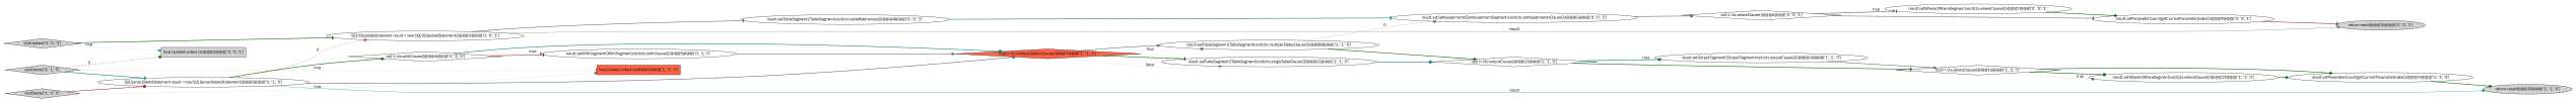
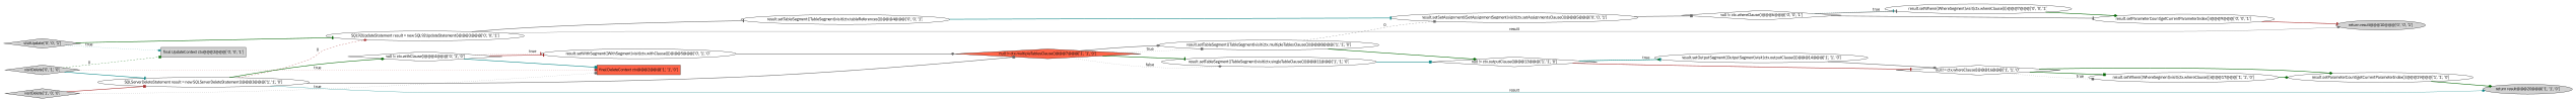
  digraph {
    fontname="IBM Plex Sans"
    rankdir=LR
    node [fillcolor=white fontname="IBM Plex Sans" shape=ellipse style=filled]
    edge [arrowhead=diamond color=gray40 fontname="IBM Plex Sans" style=bold]
    n1 [label="result.setWithSegment((WithSegment)visit(ctx.withClause()))@@@5@@@['0', '1', '0']"]
    n2 [fillcolor=tomato label="null != ctx.multipleTablesClause()@@@7@@@['1', '1', '0']" shape=diamond]
    n3 [label="result.setTableSegment((TableSegment)visit(ctx.singleTableClause()))@@@11@@@['1', '1', '0']"]
    n4 [label="result.setTableSegment((TableSegment)visit(ctx.multipleTablesClause()))@@@8@@@['1', '1', '0']"]
    n5 [label="result.setOutputSegment((OutputSegment)visit(ctx.outputClause()))@@@14@@@['1', '1', '0']"]
    n6 [label="null != ctx.whereClause()@@@16@@@['1', '1', '0']" shape=diamond]
    n7 [label="result.setParameterCount(getCurrentParameterIndex())@@@19@@@['1', '1', '0']"]
    n8 [label="result.setWhere((WhereSegment)visit(ctx.whereClause()))@@@17@@@['1', '1', '0']"]
    n9 [label="null != ctx.outputClause()@@@13@@@['1', '1', '0']" shape=diamond]
    n10 [label="result.setSetAssignment((SetAssignmentSegment)visit(ctx.setAssignmentsClause()))@@@5@@@['0', '0', '1']"]
    n11 [label="null != ctx.whereClause()@@@6@@@['0', '0', '1']" shape=diamond]
    n12 [label="result.setParameterCount(getCurrentParameterIndex())@@@9@@@['0', '0', '1']"]
    n13 [label="result.setWhere((WhereSegment)visit(ctx.whereClause()))@@@7@@@['0', '0', '1']"]
    n14 [fillcolor=lightgray label="return result@@@10@@@['0', '0', '1']"]
    n15 [fillcolor=lightgray label="final UpdateContext ctx@@@2@@@['0', '0', '1']" shape=box]
    n16 [fillcolor=lightgray label="return result@@@20@@@['1', '1', '0']"]
    n17 [label="SQLServerDeleteStatement result = new SQLServerDeleteStatement()@@@3@@@['1', '1', '0']"]
    n18 [label="SQL92UpdateStatement result = new SQL92UpdateStatement()@@@3@@@['0', '0', '1']"]
    n19 [label="null != ctx.withClause()@@@4@@@['0', '1', '0']" shape=diamond]
    n20 [label="result.setTableSegment((TableSegment)visit(ctx.tableReferences()))@@@4@@@['0', '0', '1']"]
    n21 [fillcolor=lightgray label="visitUpdate['0', '0', '1']" shape=diamond]
    n22 [fillcolor=lightgray label="visitDelete['1', '0', '0']" shape=diamond]
    n23 [fillcolor=tomato label="final DeleteContext ctx@@@2@@@['1', '1', '0']" shape=box]
    n24 [fillcolor=lightgray label="visitDelete['0', '1', '0']" shape=diamond]
    n1 -> n2
    n2 -> n3 [label=false style=dotted]
    n2 -> n3 [arrowhead=tee color=darkgreen]
    n2 -> n4
    n2 -> n4 [arrowhead=box label=true style=dotted]
    n3 -> n9 [arrowhead=box color=teal]
    n4 -> n9 [color=darkgreen]
    n4 -> n10 [arrowhead=box label=0 style=dashed]
    n5 -> n6
    n6 -> n7 [color=darkgreen]
    n6 -> n8 [arrowhead=box label=true style=dotted]
    n6 -> n8 [arrowhead=box color=darkgreen]
    n7 -> n16 [color=darkgreen]
    n8 -> n7 [color=darkgreen]
    n9 -> n5 [color=darkgreen label=true style=dotted]
    n9 -> n5 [arrowhead=tee color=teal]
-   n9 -> n6 [arrowhead=tee color=darkgreen]
+   n9 -> n6 [arrowhead=tee color=brown]
    n10 -> n11 [arrowhead=box]
    n11 -> n12 [arrowhead=tee]
    n11 -> n13 [arrowhead=tee]
    n11 -> n13 [arrowhead=tee color=teal label=true style=dotted]
    n12 -> n14 [arrowhead=tee color=brown]
    n13 -> n12 [color=darkgreen]
    n17 -> n2 [arrowhead=box]
    n17 -> n16 [color=teal label=result style=solid]
    n17 -> n18 [color=brown label=0 style=dashed]
    n17 -> n19 [color=darkgreen]
    n18 -> n14 [label=result style=solid]
    n18 -> n20 [arrowhead=tee]
    n19 -> n1 [arrowhead=tee color=brown]
    n19 -> n1 [arrowhead=tee color=brown label=true style=dotted]
-   n19 -> n2 [arrowhead=box color=teal]
+   n19 -> n23 [arrowhead=box color=teal]
    n20 -> n10 [arrowhead=tee color=teal]
    n21 -> n15 [color=teal label=true style=dotted]
    n21 -> n18 [arrowhead=tee color=darkgreen]
    n22 -> n17 [arrowhead=box color=brown]
    n22 -> n23 [arrowhead=box label=true style=dotted]
    n24 -> n15 [arrowhead=box color=darkgreen label=0 style=dashed]
    n24 -> n17 [arrowhead=tee color=teal]
-   n24 -> n23 [arrowhead=tee color=brown label=true style=dotted]
+   n24 -> n23 [arrowhead=box color=brown label=true style=dotted]
  }
